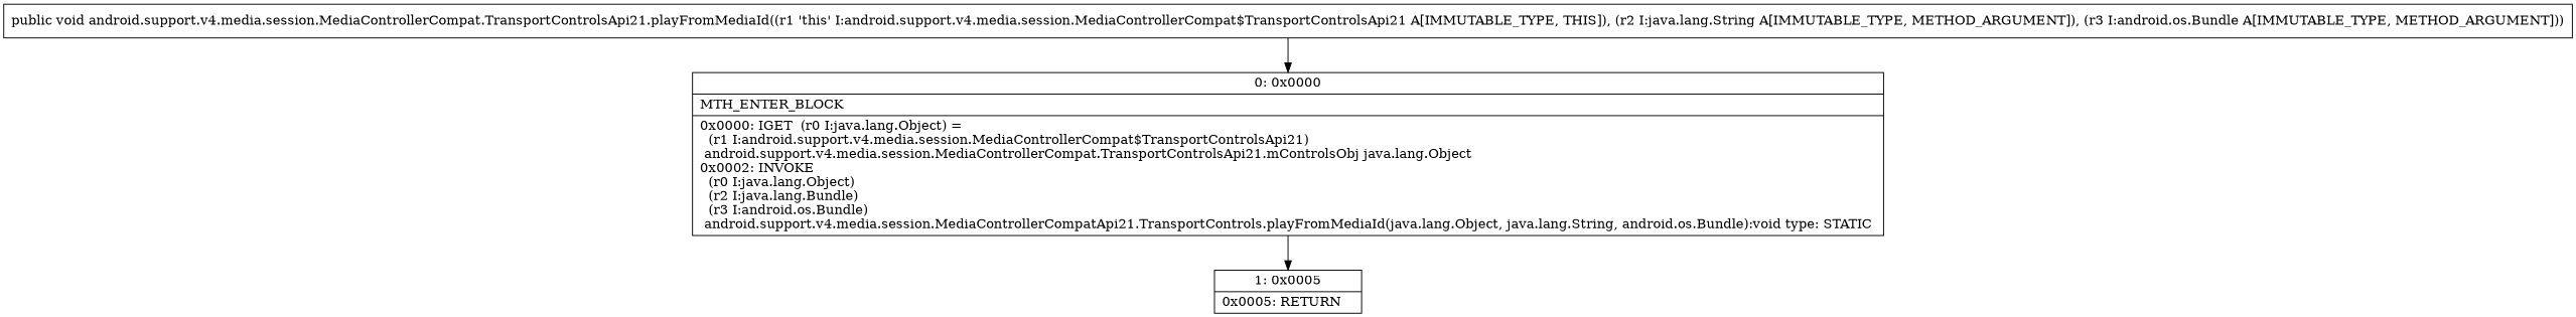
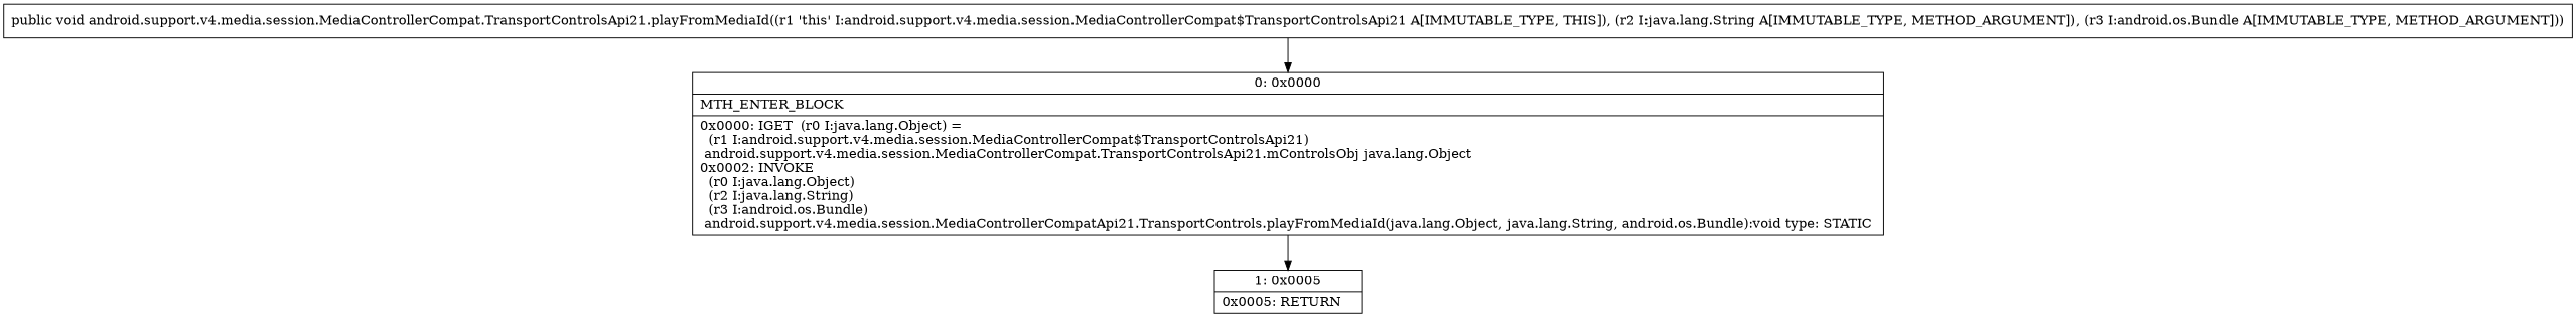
  digraph {
    node [shape=record]
-   n1 [label="{0\:\ 0x0000|MTH_ENTER_BLOCK\l|0x0000: IGET  (r0 I:java.lang.Object) = \l  (r1 I:android.support.v4.media.session.MediaControllerCompat$TransportControlsApi21)\l android.support.v4.media.session.MediaControllerCompat.TransportControlsApi21.mControlsObj java.lang.Object \l0x0002: INVOKE  \l  (r0 I:java.lang.Object)\l  (r2 I:java.lang.Bundle)\l  (r3 I:android.os.Bundle)\l android.support.v4.media.session.MediaControllerCompatApi21.TransportControls.playFromMediaId(java.lang.Object, java.lang.String, android.os.Bundle):void type: STATIC \l}"]
+   n1 [label="{0\:\ 0x0000|MTH_ENTER_BLOCK\l|0x0000: IGET  (r0 I:java.lang.Object) = \l  (r1 I:android.support.v4.media.session.MediaControllerCompat$TransportControlsApi21)\l android.support.v4.media.session.MediaControllerCompat.TransportControlsApi21.mControlsObj java.lang.Object \l0x0002: INVOKE  \l  (r0 I:java.lang.Object)\l  (r2 I:java.lang.String)\l  (r3 I:android.os.Bundle)\l android.support.v4.media.session.MediaControllerCompatApi21.TransportControls.playFromMediaId(java.lang.Object, java.lang.String, android.os.Bundle):void type: STATIC \l}"]
    n2 [label="{1\:\ 0x0005|0x0005: RETURN   \l}"]
    n3 [label="{public void android.support.v4.media.session.MediaControllerCompat.TransportControlsApi21.playFromMediaId((r1 'this' I:android.support.v4.media.session.MediaControllerCompat$TransportControlsApi21 A[IMMUTABLE_TYPE, THIS]), (r2 I:java.lang.String A[IMMUTABLE_TYPE, METHOD_ARGUMENT]), (r3 I:android.os.Bundle A[IMMUTABLE_TYPE, METHOD_ARGUMENT])) }"]
    n1 -> n2
    n3 -> n1
  }
